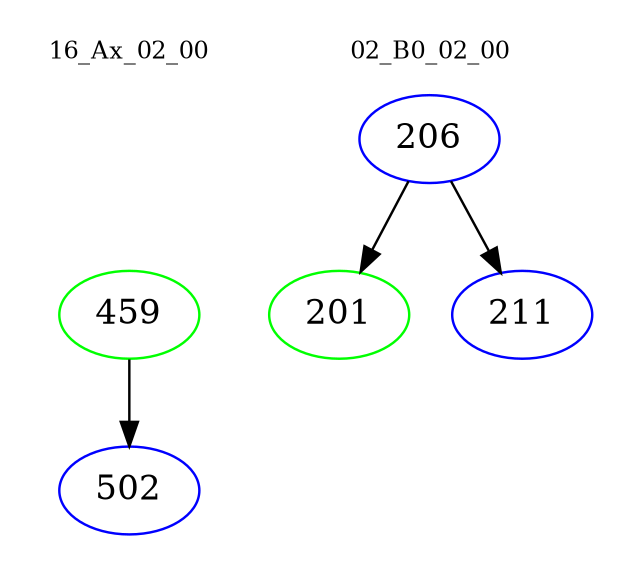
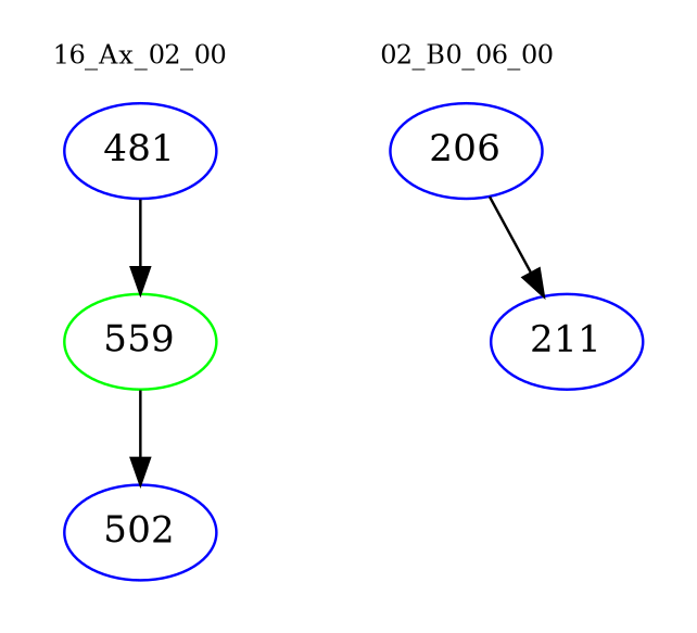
  digraph {
    node [color=blue]
    edge [color=black]
-   n2 [color=green label=459]
+   n1 [label=481]
+   n2 [color=green label=559]
    n3 [label=502]
    n4 [label=206]
-   n5 [color=green label=201]
    n6 [label=211]
    subgraph cluster_1 {
      color=white
      fontsize=10
      label="16_Ax_02_00"
+     n1
      n2
      n3
    }
    subgraph cluster_2 {
      color=white
      fontsize=10
-     label="02_B0_02_00"
+     label="02_B0_06_00"
      n4
-     n5
      n6
    }
+   n1 -> n2
    n2 -> n3
-   n4 -> n5
    n4 -> n6
  }
